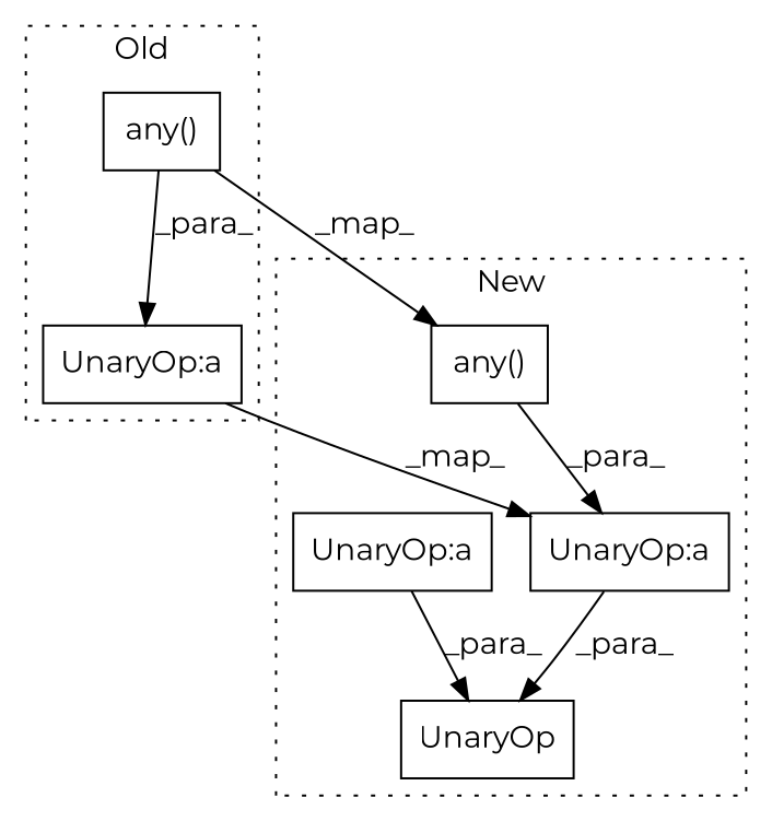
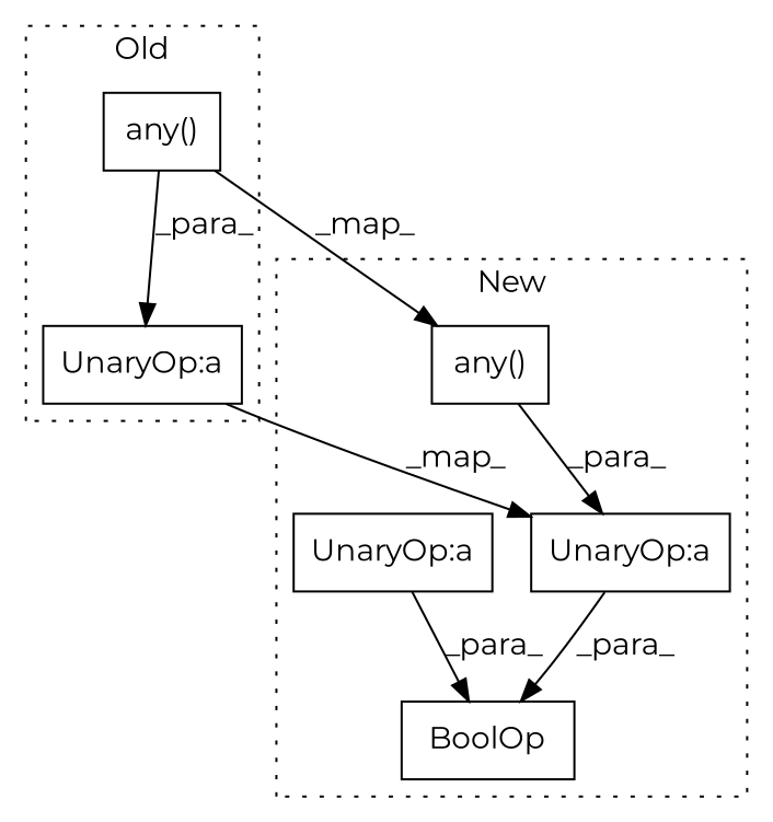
  digraph {
    fontname=Montserrat
    node [a=61 l=18 s=6810 shape=box fontname=Montserrat]
    edge [fontname=Montserrat]
    n1 [a=75 label="any()" s=6746]
    n2 [l=22 label="UnaryOp:a" s=6742]
    n3 [a=75 label="any()" s=6837]
-   n4 [a=72 l=45 label=UnaryOp]
+   n4 [a=72 l=45 label=BoolOp]
    n5 [l=3 label="UnaryOp:a" s=6833]
    n6 [l=3 label="UnaryOp:a"]
    subgraph cluster_1 {
      label=Old
      style=dotted
      n1
      n2
    }
    subgraph cluster_2 {
      label=New
      style=dotted
      n3
      n4
      n5
      n6
    }
    n1 -> n2 [label=_para_]
    n1 -> n3 [label=_map_]
    n2 -> n5 [label=_map_]
    n3 -> n5 [label=_para_]
    n5 -> n4 [label=_para_]
    n6 -> n4 [label=_para_]
  }
